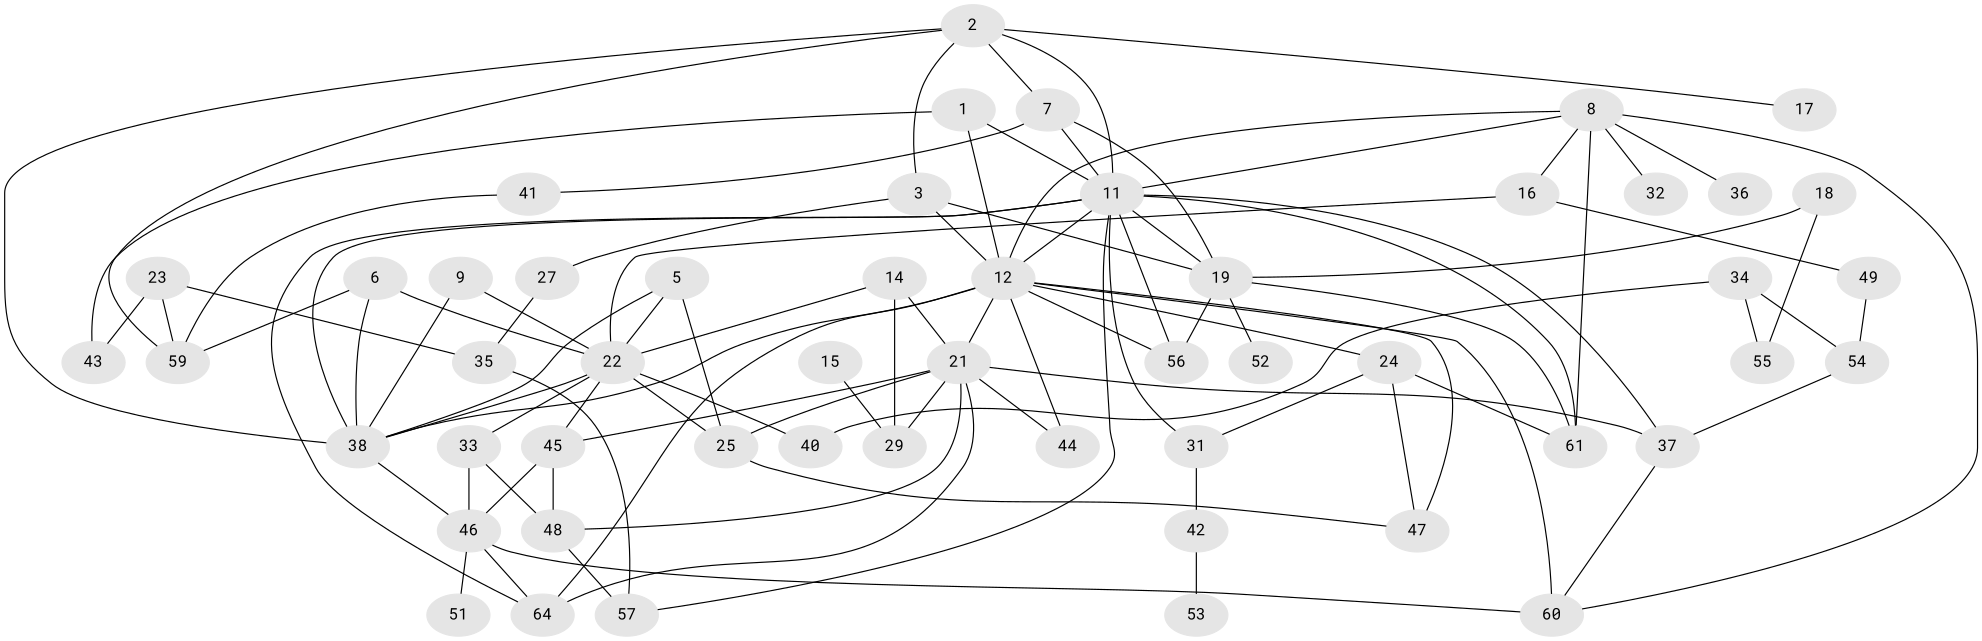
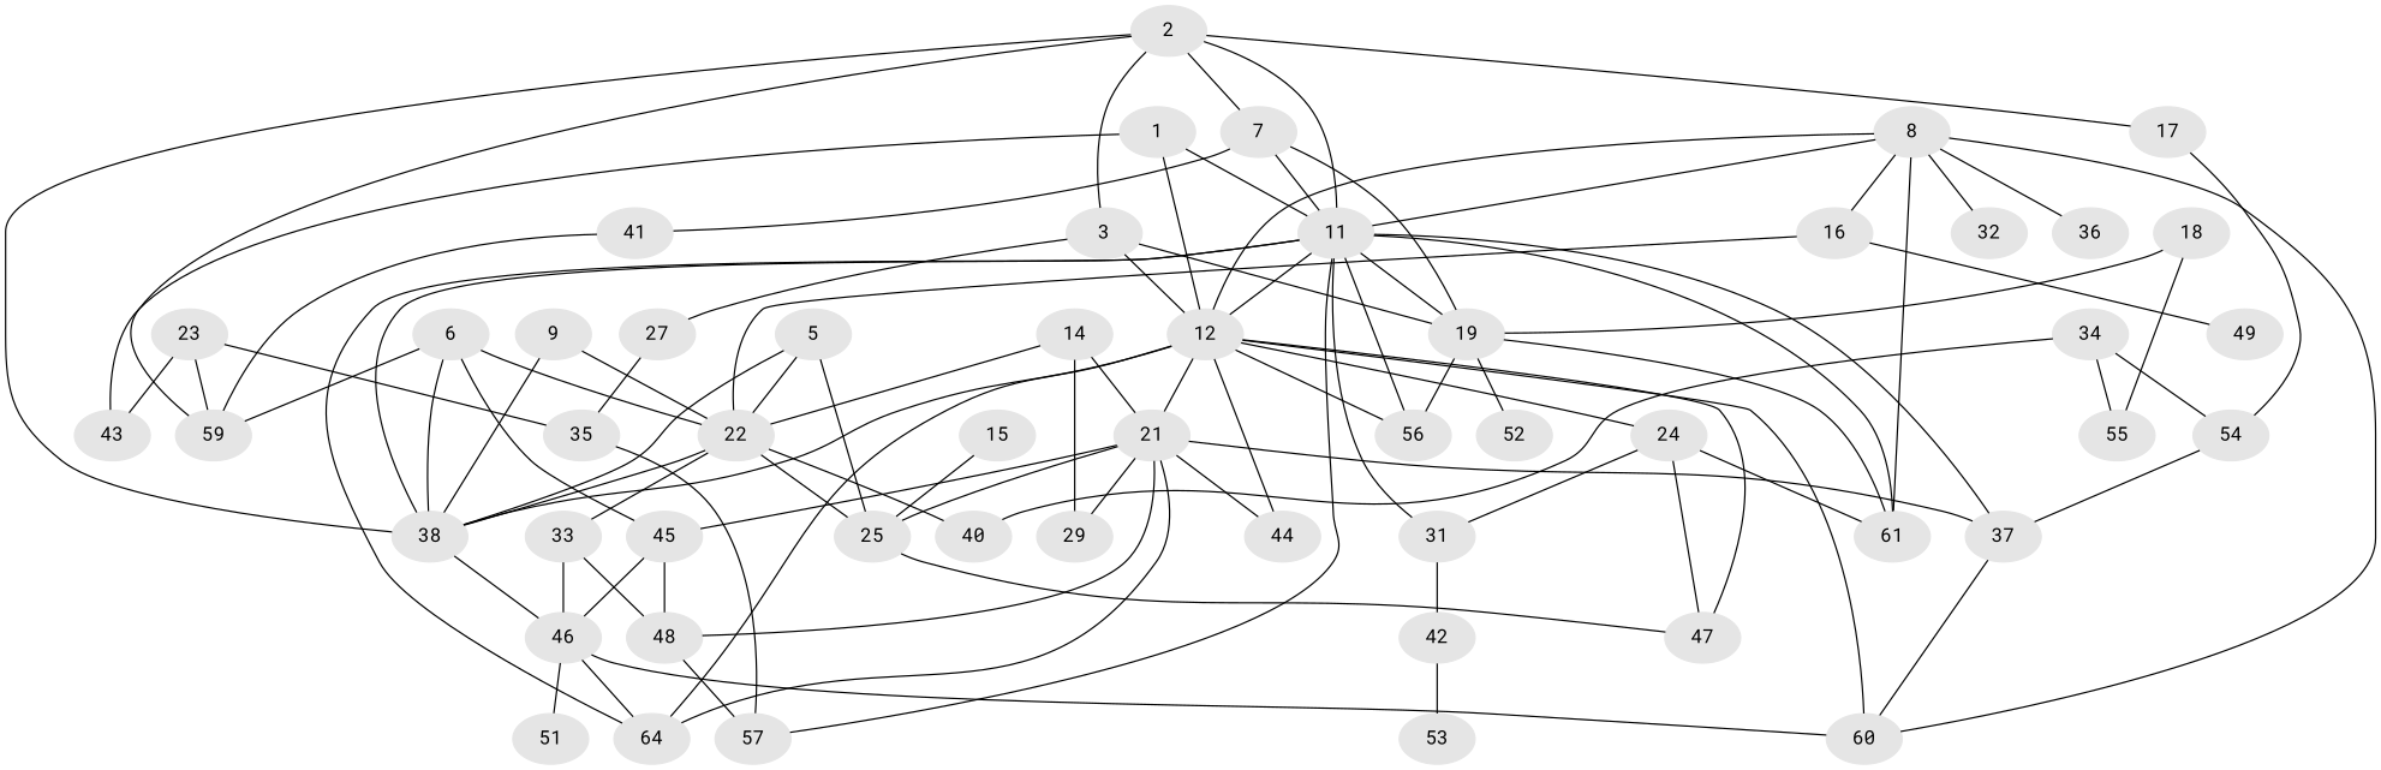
  graph {
    fontname="Roboto Mono"
    node [color=gray90 fontname="Roboto Mono" style=filled]
    edge [fontname="Roboto Mono" weight=1.0]
    1
    11
    12
    43
    38
    19
    61
    31
    37
    56
    57
    64
    60
    21
    24
    44
    47
    2
    3
    7
    17
    59
    27
    41
    54
    23
    35
    46
    52
    5
    22
    25
    45
    33
    40
    6
    8
    16
    32
    36
    49
    9
    42
    29
    48
    14
    15
    18
    55
    53
    51
    34
    1 -- 11
    1 -- 12
    1 -- 43
    11 -- 12 [weight=2.0]
    11 -- 38
    11 -- 19
    11 -- 61
    11 -- 31 [weight=2.0]
    11 -- 37
    11 -- 56
    11 -- 57
    11 -- 64
    12 -- 38
    12 -- 56
    12 -- 64
    12 -- 60
    12 -- 21
    12 -- 24
    12 -- 44
    12 -- 47 [weight=2.0]
    38 -- 46
    19 -- 61
    19 -- 56
    19 -- 52
    31 -- 42
    37 -- 60
    21 -- 37
    21 -- 64
    21 -- 44
    21 -- 25
    21 -- 45
    21 -- 29
    21 -- 48 [weight=2.0]
    24 -- 61
    24 -- 31
    24 -- 47
    2 -- 11 [weight=2.0]
    2 -- 38 [weight=2.0]
    2 -- 3
    2 -- 7
    2 -- 17
    2 -- 59
    3 -- 12
    3 -- 19
    3 -- 27
    7 -- 11
    7 -- 19
    7 -- 41
-   49 -- 54
+   17 -- 54
    27 -- 35
    41 -- 59
    54 -- 37
    23 -- 43 [weight=2.0]
    23 -- 59
    23 -- 35
    35 -- 57
    46 -- 64
    46 -- 60
    46 -- 51
    5 -- 38
    5 -- 22
    5 -- 25
    22 -- 38
    22 -- 25
-   22 -- 45
+   6 -- 45
    22 -- 33 [weight=2.0]
    22 -- 40 [weight=2.0]
    25 -- 47
    45 -- 46
    45 -- 48
    33 -- 46
    33 -- 48 [weight=3.0]
    6 -- 38 [weight=2.0]
    6 -- 59
    6 -- 22
    8 -- 11
    8 -- 12
    8 -- 61
    8 -- 60
    8 -- 16
    8 -- 32
    8 -- 36
    16 -- 22
    16 -- 49
    9 -- 38
    9 -- 22
    42 -- 53
    48 -- 57
    14 -- 21
    14 -- 22
    14 -- 29 [weight=2.0]
-   15 -- 29
+   15 -- 25
    18 -- 19
    18 -- 55
    34 -- 54
    34 -- 40
    34 -- 55
  }
